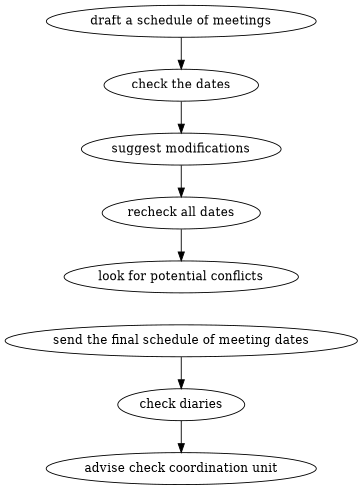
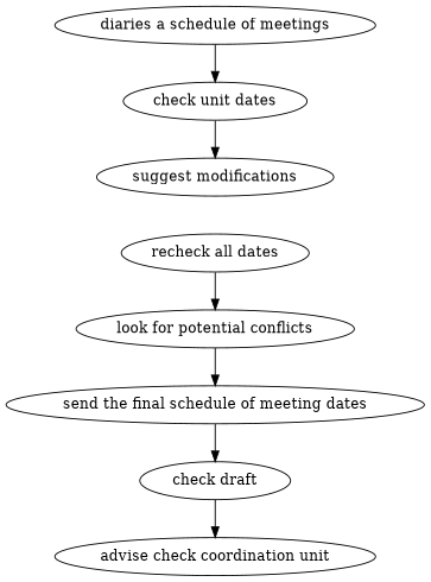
  strict digraph {
    edge [attrs="{'type': 'flow', 'label': 'flow'}"]
-   "draft a schedule of meetings" [attrs="{'type': 'Activity', 'label': 'draft a schedule of meetings'}"]
-   "check the dates" [attrs="{'type': 'Activity', 'label': 'check the dates'}"]
+   "draft a schedule of meetings" [attrs="{'type': 'Activity', 'label': 'draft a schedule of meetings'}" label="diaries a schedule of meetings"]
+   "check the dates" [attrs="{'type': 'Activity', 'label': 'check the dates'}" label="check unit dates"]
    "suggest modifications" [attrs="{'type': 'Activity', 'label': 'suggest modifications'}"]
    "recheck all dates" [attrs="{'type': 'Activity', 'label': 'recheck all dates'}"]
    "look for potential conflicts" [attrs="{'type': 'Activity', 'label': 'look for potential conflicts'}"]
    "send the final schedule of meeting dates" [attrs="{'type': 'Activity', 'label': 'send the final schedule of meeting dates'}"]
-   "check diaries" [attrs="{'type': 'Activity', 'label': 'check diaries'}"]
+   "check diaries" [attrs="{'type': 'Activity', 'label': 'check diaries'}" label="check draft"]
    n8 [attrs="{'type': 'Activity', 'label': 'advise the coordination unit'}" label="advise check coordination unit"]
    "draft a schedule of meetings" -> "check the dates"
    "check the dates" -> "suggest modifications"
-   "suggest modifications" -> "recheck all dates"
    "recheck all dates" -> "look for potential conflicts"
+   "look for potential conflicts" -> "send the final schedule of meeting dates"
    "send the final schedule of meeting dates" -> "check diaries"
    "check diaries" -> n8
  }
